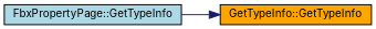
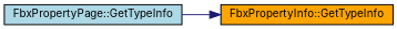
  digraph {
    rankdir=LR
    fontname=Inter
    node [color=black fontname=Inter fontsize=10 shape=record style=filled]
    n1 [fillcolor=lightblue fontcolor=black height=0.2 label="FbxPropertyPage::GetTypeInfo" width=0.4]
-   n2 [fillcolor=orange height=0.2 label="GetTypeInfo::GetTypeInfo" width=0.4]
+   n2 [fillcolor=orange height=0.2 label="FbxPropertyInfo::GetTypeInfo" width=0.4]
    n1 -> n2 [color=midnightblue fontname=Inter fontsize=10 labelfontname=Helvetica labelfontsize=10 style=solid]
  }
